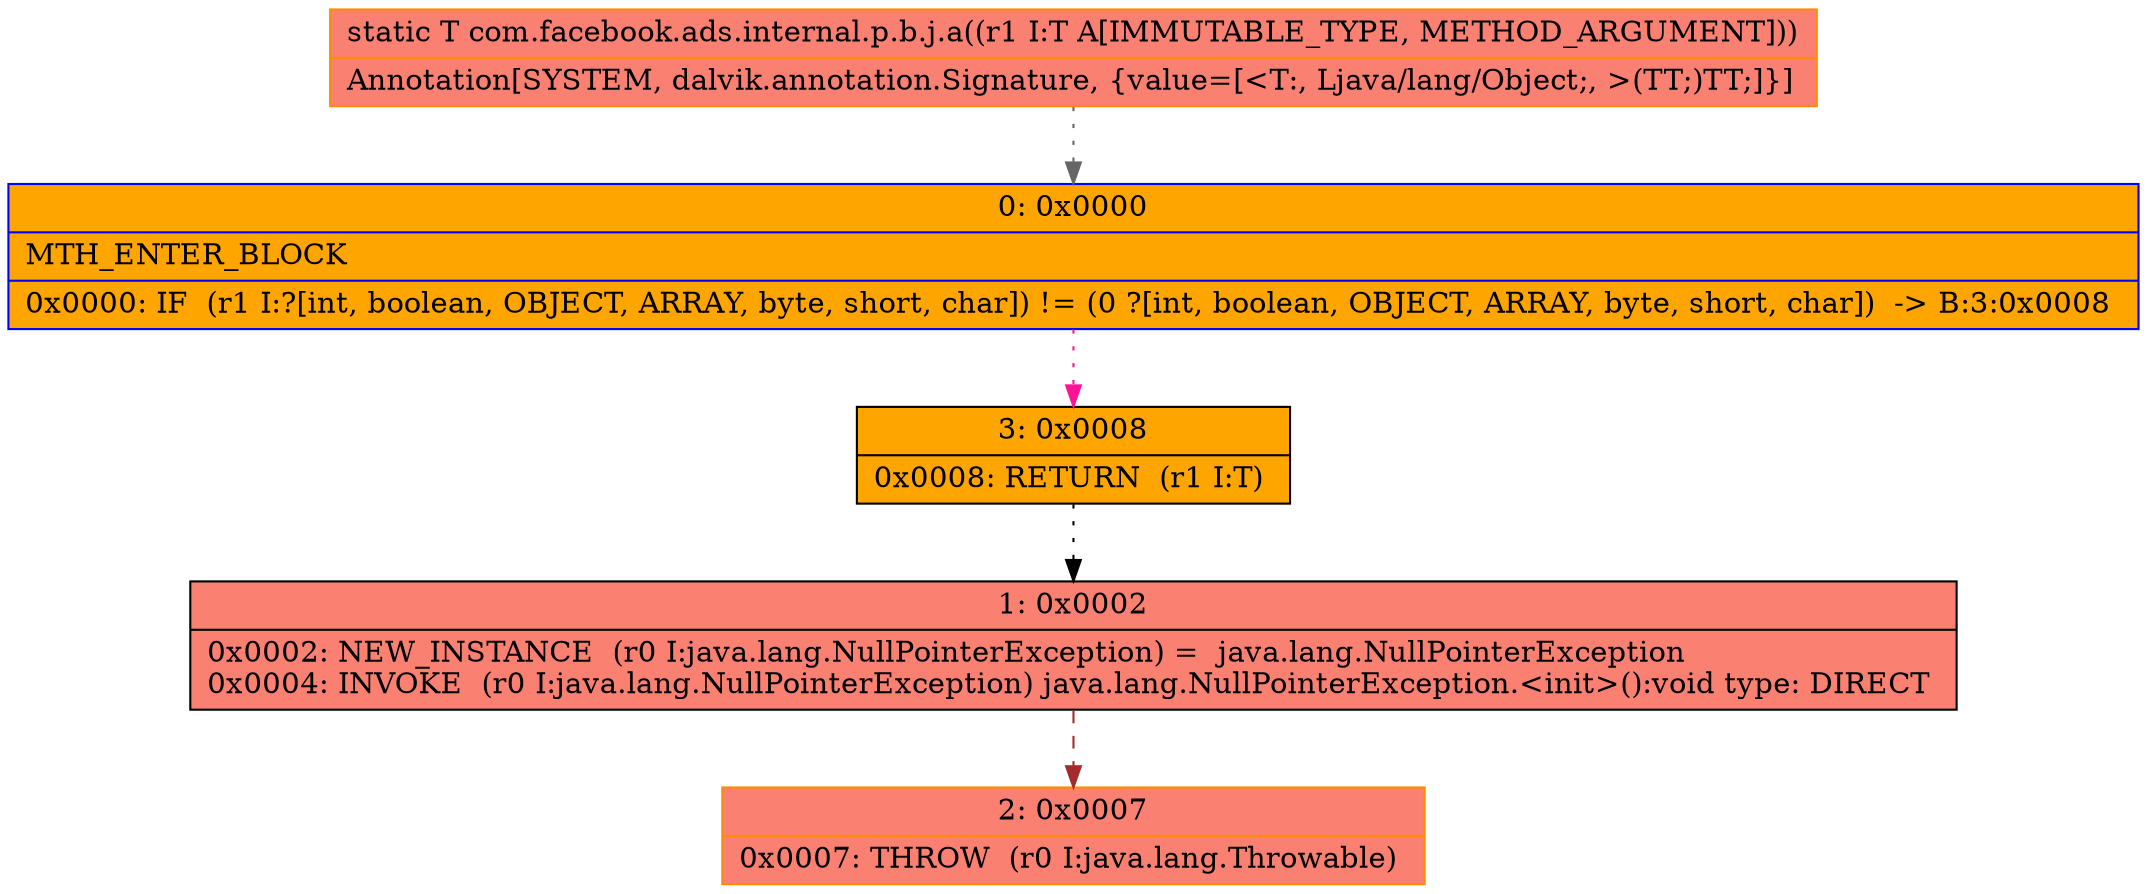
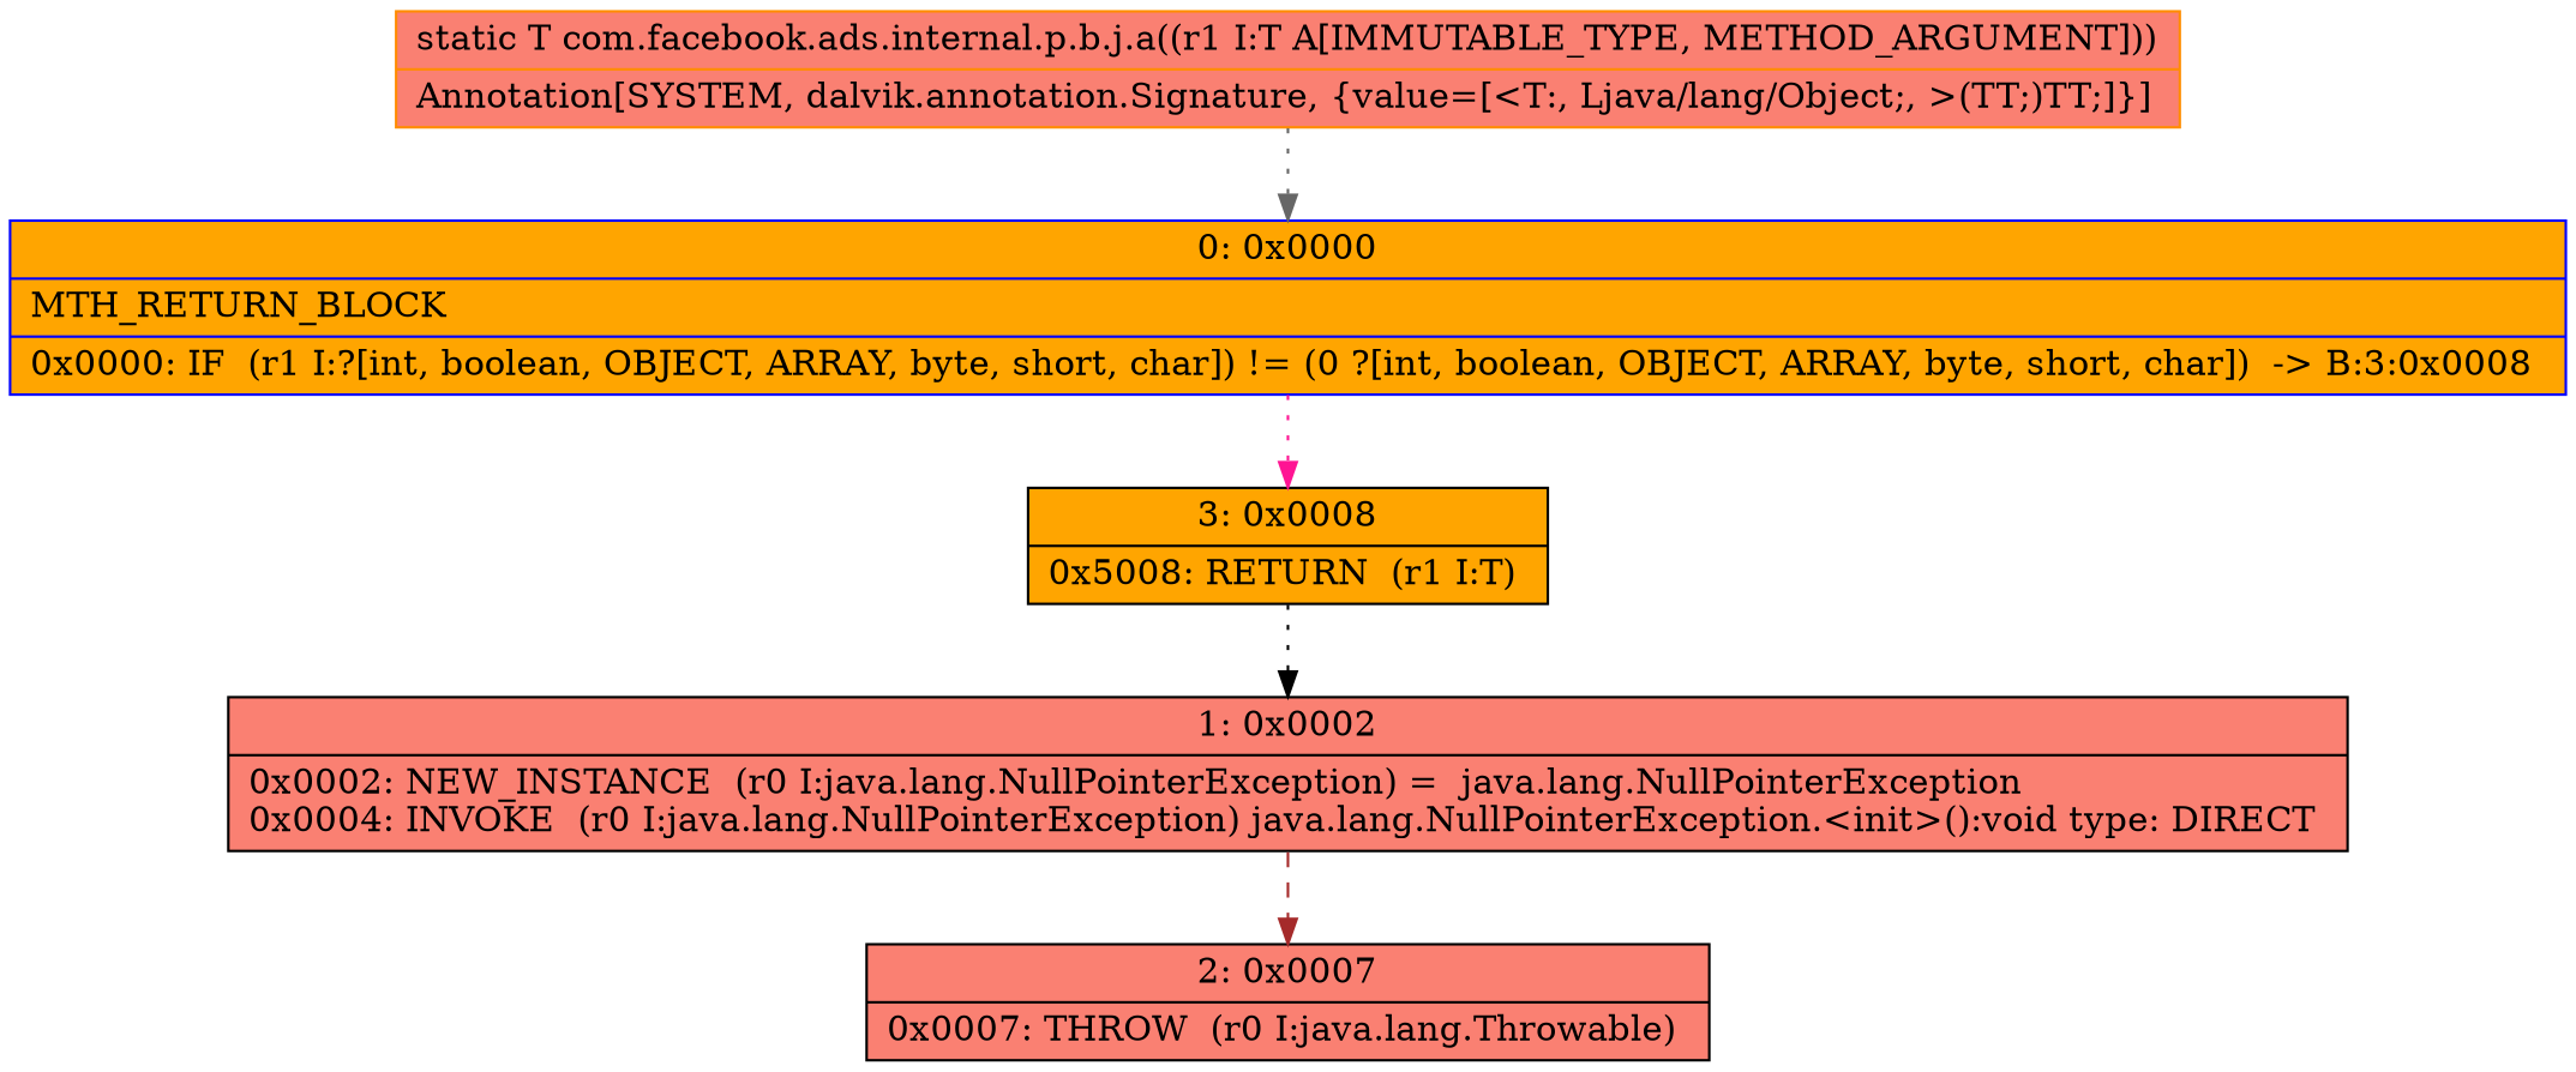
  digraph {
    node [color=black fillcolor=salmon shape=record style=filled]
    edge [style=dotted]
-   n1 [color=blue fillcolor=orange label="{0\:\ 0x0000|MTH_ENTER_BLOCK\l|0x0000: IF  (r1 I:?[int, boolean, OBJECT, ARRAY, byte, short, char]) != (0 ?[int, boolean, OBJECT, ARRAY, byte, short, char])  \-\> B:3:0x0008 \l}"]
-   n2 [fillcolor=orange label="{3\:\ 0x0008|0x0008: RETURN  (r1 I:T) \l}"]
+   n1 [color=blue fillcolor=orange label="{0\:\ 0x0000|MTH_RETURN_BLOCK\l|0x0000: IF  (r1 I:?[int, boolean, OBJECT, ARRAY, byte, short, char]) != (0 ?[int, boolean, OBJECT, ARRAY, byte, short, char])  \-\> B:3:0x0008 \l}"]
+   n2 [fillcolor=orange label="{3\:\ 0x0008|0x5008: RETURN  (r1 I:T) \l}"]
    n3 [label="{1\:\ 0x0002|0x0002: NEW_INSTANCE  (r0 I:java.lang.NullPointerException) =  java.lang.NullPointerException \l0x0004: INVOKE  (r0 I:java.lang.NullPointerException) java.lang.NullPointerException.\<init\>():void type: DIRECT \l}"]
-   n4 [color=darkorange label="{2\:\ 0x0007|0x0007: THROW  (r0 I:java.lang.Throwable) \l}"]
+   n4 [label="{2\:\ 0x0007|0x0007: THROW  (r0 I:java.lang.Throwable) \l}"]
    n5 [color=darkorange label="{static T com.facebook.ads.internal.p.b.j.a((r1 I:T A[IMMUTABLE_TYPE, METHOD_ARGUMENT]))  | Annotation[SYSTEM, dalvik.annotation.Signature, \{value=[\<T:, Ljava\/lang\/Object;, \>(TT;)TT;]\}]\l}"]
    n1 -> n2 [color=deeppink]
    n2 -> n3 [color=black]
    n3 -> n4 [color=brown style=dashed]
    n5 -> n1 [color=gray40]
  }
